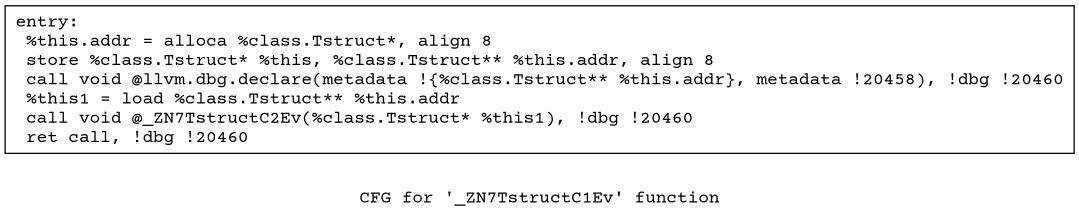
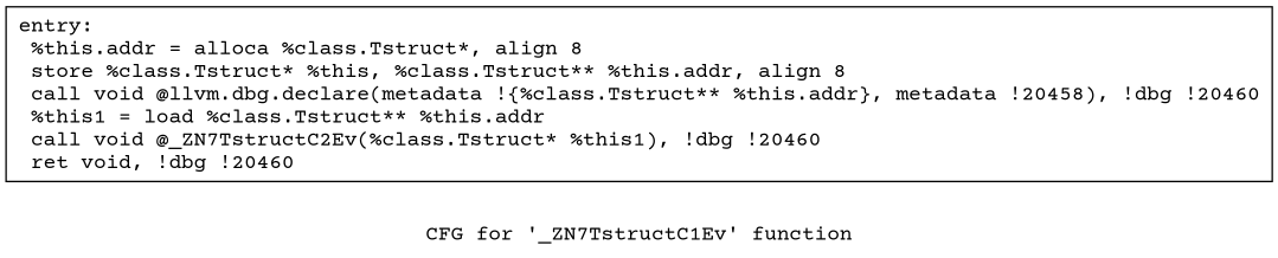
  digraph {
    label="CFG for '_ZN7TstructC1Ev' function"
    fontname="Courier Prime"
-   n1 [label="{entry:\l  %this.addr = alloca %class.Tstruct*, align 8\l  store %class.Tstruct* %this, %class.Tstruct** %this.addr, align 8\l  call void @llvm.dbg.declare(metadata !\{%class.Tstruct** %this.addr\}, metadata !20458), !dbg !20460\l  %this1 = load %class.Tstruct** %this.addr\l  call void @_ZN7TstructC2Ev(%class.Tstruct* %this1), !dbg !20460\l  ret call, !dbg !20460\l}" shape=record fontname="Courier Prime"]
+   n1 [label="{entry:\l  %this.addr = alloca %class.Tstruct*, align 8\l  store %class.Tstruct* %this, %class.Tstruct** %this.addr, align 8\l  call void @llvm.dbg.declare(metadata !\{%class.Tstruct** %this.addr\}, metadata !20458), !dbg !20460\l  %this1 = load %class.Tstruct** %this.addr\l  call void @_ZN7TstructC2Ev(%class.Tstruct* %this1), !dbg !20460\l  ret void, !dbg !20460\l}" shape=record fontname="Courier Prime"]
  }
